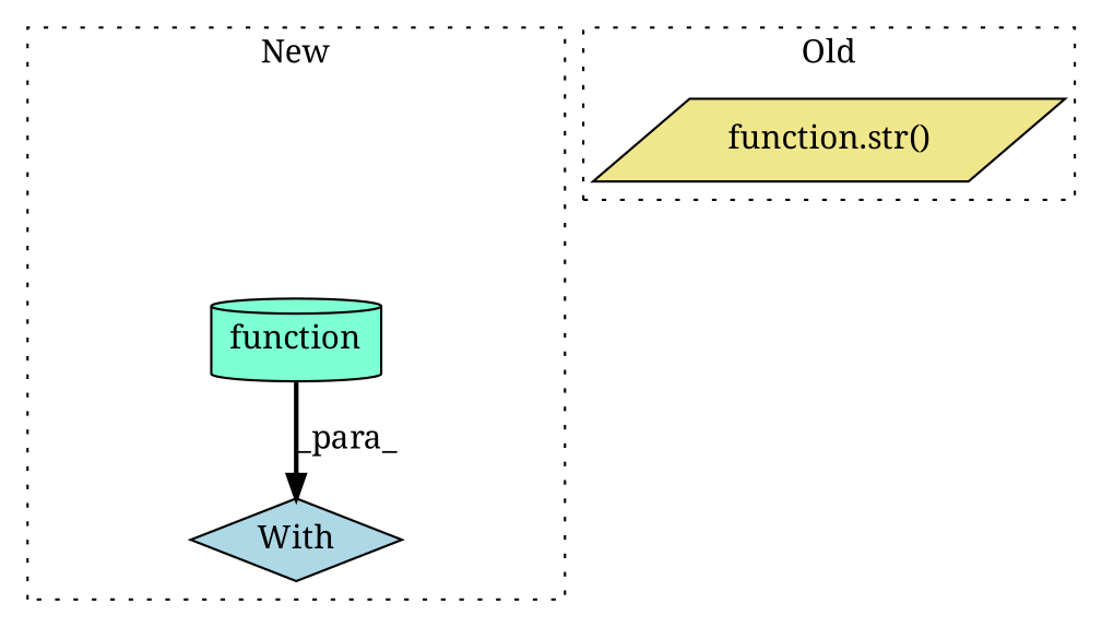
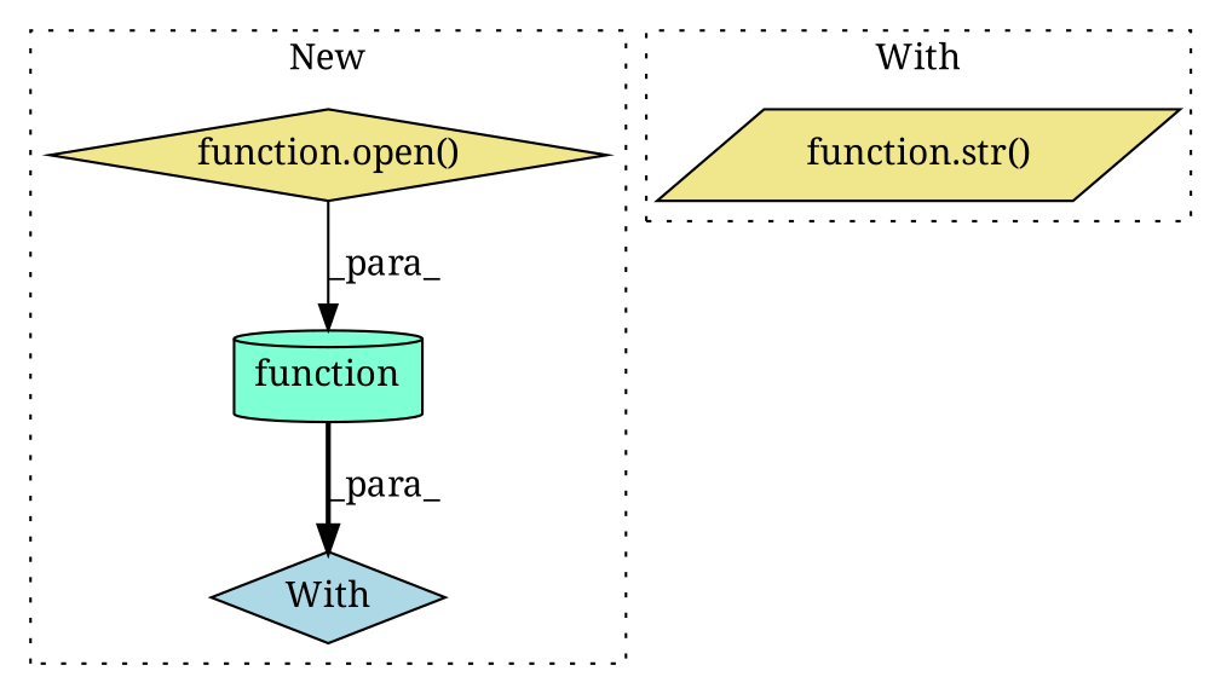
  digraph {
    fontname="Noto Serif"
    node [a=75 fillcolor=khaki fontname="Noto Serif" shape=diamond style=filled]
    edge [fontname="Noto Serif"]
+   n1 [l="5,19" label="function.open()" s="5628,5646"]
    n2 [a=39 fillcolor=lightblue l="5,52" label=With s="5623,5632"]
    n3 [a=49 fillcolor=aquamarine l=4 label=function s=5628 shape=cylinder]
    n4 [l="4,1" label="function.str()" s="5231,5240" shape=parallelogram]
    subgraph cluster_1 {
      label=New
      style=dotted
+     n1
      n2
      n3
    }
    subgraph cluster_2 {
-     label=Old
+     label=With
      style=dotted
      n4
    }
+   n1 -> n3 [label=_para_ style=solid]
    n3 -> n2 [label=_para_ style=bold]
  }
